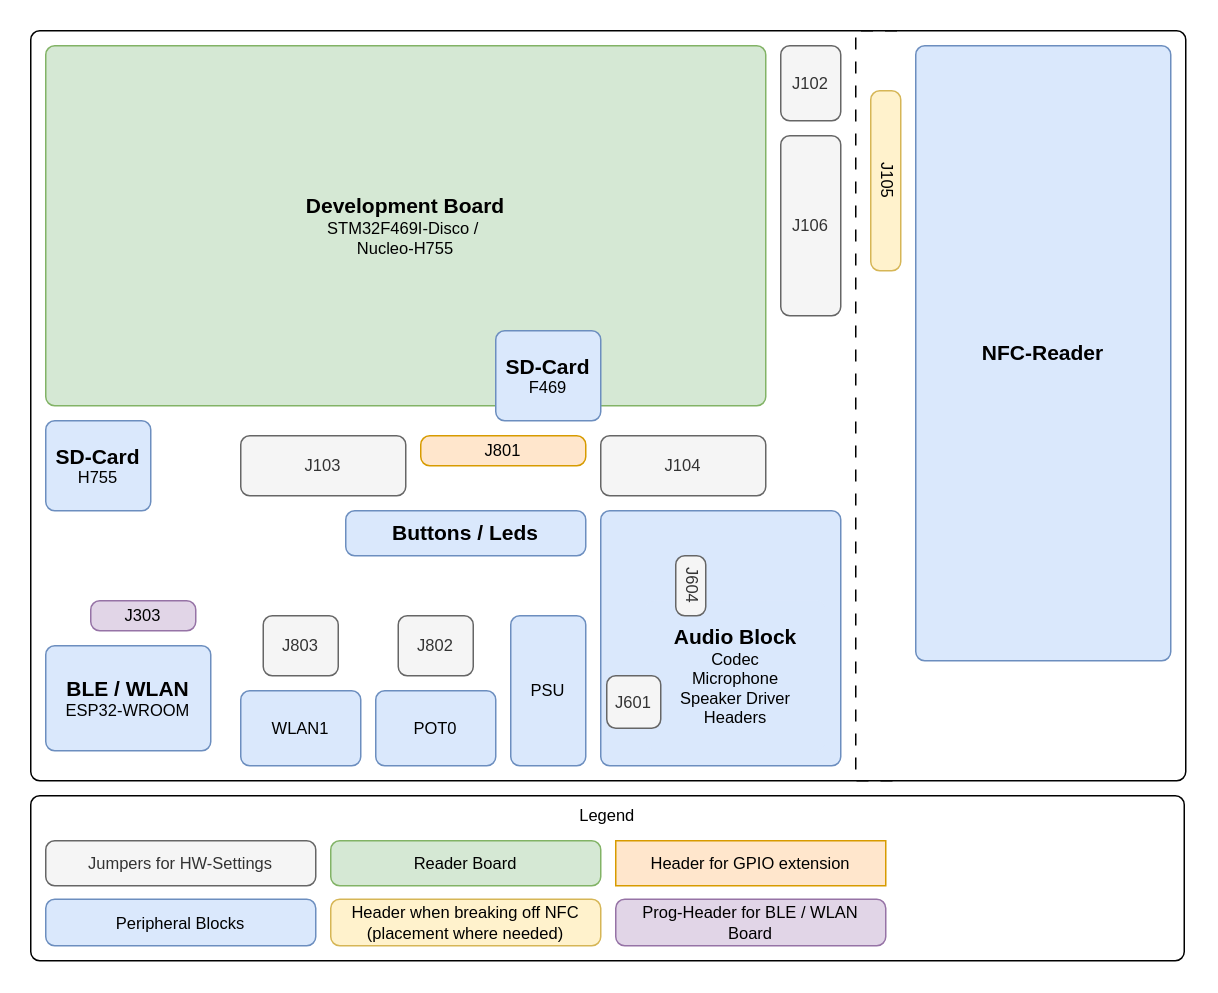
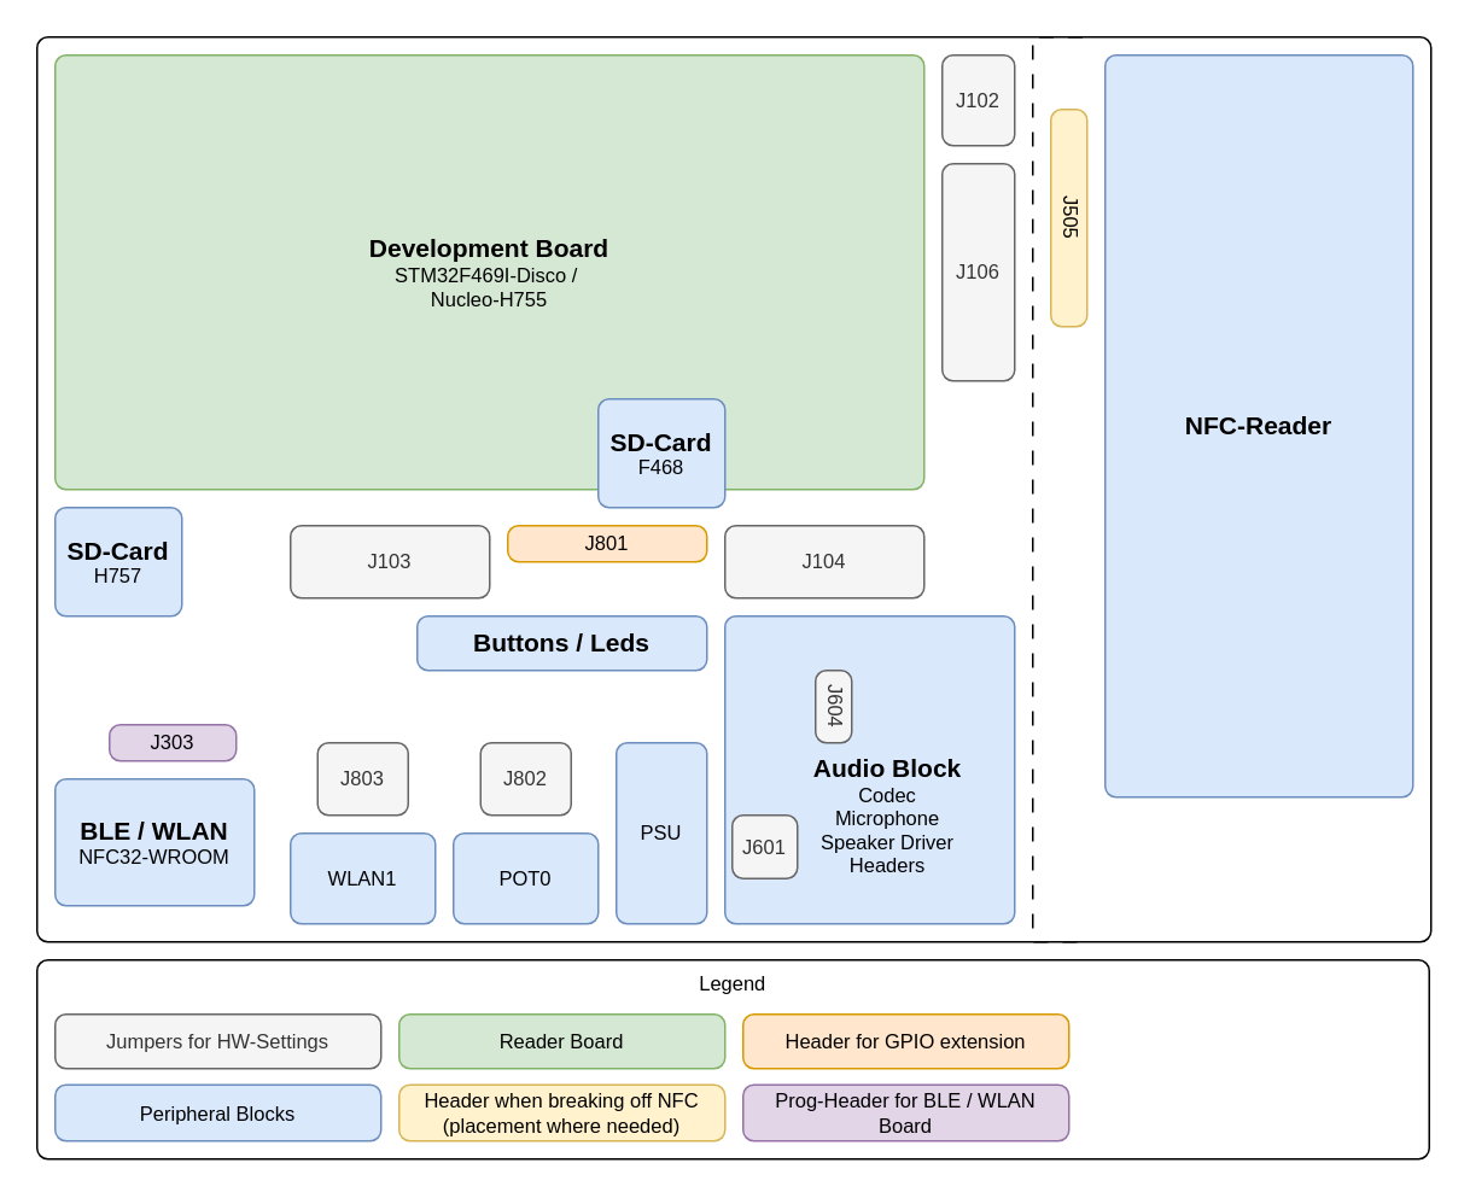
  <mxCell id="0" />
  <mxCell id="1" parent="0" />
  <mxCell id="2" value="Legend" style="rounded=1;whiteSpace=wrap;html=1;align=center;verticalAlign=top;fontFamily=Helvetica;fontSize=11;labelBackgroundColor=none;rotation=0;textDirection=ltr;arcSize=12;fillOpacity=100;absoluteArcSize=1;" parent="1" vertex="1"><mxGeometry x="20" y="530" width="769" height="110" as="geometry" /></mxCell>
  <mxCell id="3" value="" style="rounded=1;whiteSpace=wrap;html=1;align=center;verticalAlign=middle;fontFamily=Helvetica;fontSize=11;labelBackgroundColor=none;arcSize=12;absoluteArcSize=1;" parent="1" vertex="1"><mxGeometry x="20" y="20" width="770" height="500" as="geometry" /></mxCell>
  <mxCell id="4" style="edgeStyle=orthogonalEdgeStyle;rounded=0;orthogonalLoop=1;jettySize=auto;html=1;exitX=0.75;exitY=0;exitDx=0;exitDy=0;entryX=0.75;entryY=1;entryDx=0;entryDy=0;fontFamily=Helvetica;fontSize=12;fontColor=default;dashed=1;dashPattern=8 8;endArrow=none;startFill=0;" parent="1" source="3" target="3" edge="1"><mxGeometry relative="1" as="geometry"><Array as="points"><mxPoint x="570" y="20" /><mxPoint x="570" y="520" /></Array></mxGeometry></mxCell>
  <mxCell id="5" value="&lt;b&gt;&lt;font style=&quot;font-size: 14px;&quot;&gt;Development Board&lt;/font&gt;&lt;/b&gt;&lt;div&gt;STM32F469I-Disco /&amp;nbsp;&lt;br&gt;Nucleo-H755&lt;/div&gt;" style="rounded=1;whiteSpace=wrap;html=1;align=center;verticalAlign=middle;fontFamily=Helvetica;fontSize=11;labelBackgroundColor=none;arcSize=12;fillColor=#d5e8d4;strokeColor=#82b366;absoluteArcSize=1;fillOpacity=100;" parent="1" vertex="1"><mxGeometry x="30" y="30" width="480" height="240" as="geometry" /></mxCell>
  <mxCell id="6" value="J102" style="rounded=1;whiteSpace=wrap;html=1;align=center;verticalAlign=middle;fontFamily=Helvetica;fontSize=11;labelBackgroundColor=none;arcSize=12;fillColor=#f5f5f5;fontColor=#333333;strokeColor=#666666;fillOpacity=100;absoluteArcSize=1;" parent="1" vertex="1"><mxGeometry x="520" y="30" width="40" height="50" as="geometry" /></mxCell>
  <mxCell id="7" value="J106" style="rounded=1;whiteSpace=wrap;html=1;align=center;verticalAlign=middle;fontFamily=Helvetica;fontSize=11;labelBackgroundColor=none;arcSize=12;fillColor=#f5f5f5;fontColor=#333333;strokeColor=#666666;fillOpacity=100;absoluteArcSize=1;" parent="1" vertex="1"><mxGeometry x="520" y="90" width="40" height="120" as="geometry" /></mxCell>
- <mxCell id="8" value="J105" style="rounded=1;whiteSpace=wrap;html=1;align=center;verticalAlign=middle;fontFamily=Helvetica;fontSize=11;labelBackgroundColor=none;arcSize=12;textDirection=vertical-lr;fillColor=#fff2cc;strokeColor=#d6b656;fillOpacity=100;absoluteArcSize=1;" parent="1" vertex="1"><mxGeometry x="580" y="60" width="20" height="120" as="geometry" /></mxCell>
+ <mxCell id="8" value="J505" style="rounded=1;whiteSpace=wrap;html=1;align=center;verticalAlign=middle;fontFamily=Helvetica;fontSize=11;labelBackgroundColor=none;arcSize=12;textDirection=vertical-lr;fillColor=#fff2cc;strokeColor=#d6b656;fillOpacity=100;absoluteArcSize=1;" parent="1" vertex="1"><mxGeometry x="580" y="60" width="20" height="120" as="geometry" /></mxCell>
  <mxCell id="9" value="J104" style="rounded=1;whiteSpace=wrap;html=1;align=center;verticalAlign=middle;fontFamily=Helvetica;fontSize=11;labelBackgroundColor=none;arcSize=12;fillColor=#f5f5f5;fontColor=#333333;strokeColor=#666666;fillOpacity=100;absoluteArcSize=1;" parent="1" vertex="1"><mxGeometry x="400" y="290" width="110" height="40" as="geometry" /></mxCell>
  <mxCell id="10" value="J801" style="rounded=1;whiteSpace=wrap;html=1;align=center;verticalAlign=middle;fontFamily=Helvetica;fontSize=11;labelBackgroundColor=none;arcSize=12;fillColor=#ffe6cc;strokeColor=#d79b00;fillOpacity=100;absoluteArcSize=1;" parent="1" vertex="1"><mxGeometry x="280" y="290" width="110" height="20" as="geometry" /></mxCell>
  <mxCell id="11" value="J103" style="rounded=1;whiteSpace=wrap;html=1;align=center;verticalAlign=middle;fontFamily=Helvetica;fontSize=11;labelBackgroundColor=none;arcSize=12;fillColor=#f5f5f5;fontColor=#333333;strokeColor=#666666;fillOpacity=100;absoluteArcSize=1;" parent="1" vertex="1"><mxGeometry x="160" y="290" width="110" height="40" as="geometry" /></mxCell>
- <mxCell id="12" value="&lt;b&gt;&lt;font style=&quot;font-size: 14px;&quot;&gt;BLE / WLAN&lt;/font&gt;&lt;/b&gt;&lt;br&gt;ESP32-WROOM" style="rounded=1;whiteSpace=wrap;html=1;align=center;verticalAlign=middle;fontFamily=Helvetica;fontSize=11;labelBackgroundColor=none;arcSize=12;fillColor=#dae8fc;strokeColor=#6c8ebf;fillOpacity=100;absoluteArcSize=1;" parent="1" vertex="1"><mxGeometry x="30" y="430" width="110" height="70" as="geometry" /></mxCell>
+ <mxCell id="12" value="&lt;b&gt;&lt;font style=&quot;font-size: 14px;&quot;&gt;BLE / WLAN&lt;/font&gt;&lt;/b&gt;&lt;br&gt;NFC32-WROOM" style="rounded=1;whiteSpace=wrap;html=1;align=center;verticalAlign=middle;fontFamily=Helvetica;fontSize=11;labelBackgroundColor=none;arcSize=12;fillColor=#dae8fc;strokeColor=#6c8ebf;fillOpacity=100;absoluteArcSize=1;" parent="1" vertex="1"><mxGeometry x="30" y="430" width="110" height="70" as="geometry" /></mxCell>
  <mxCell id="13" value="J303" style="rounded=1;whiteSpace=wrap;html=1;align=center;verticalAlign=middle;fontFamily=Helvetica;fontSize=11;labelBackgroundColor=none;arcSize=12;fillColor=#e1d5e7;strokeColor=#9673a6;fillOpacity=100;absoluteArcSize=1;" parent="1" vertex="1"><mxGeometry x="60" y="400" width="70" height="20" as="geometry" /></mxCell>
- <mxCell id="14" value="&lt;b&gt;&lt;font style=&quot;font-size: 14px;&quot;&gt;SD-Card&lt;/font&gt;&lt;/b&gt;&lt;br&gt;F469" style="rounded=1;whiteSpace=wrap;html=1;align=center;verticalAlign=middle;fontFamily=Helvetica;fontSize=11;labelBackgroundColor=none;arcSize=12;fillColor=#dae8fc;strokeColor=#6c8ebf;fillOpacity=100;absoluteArcSize=1;" parent="1" vertex="1"><mxGeometry x="330" y="220" width="70" height="60" as="geometry" /></mxCell>
- <mxCell id="15" value="&lt;b&gt;&lt;font style=&quot;font-size: 14px;&quot;&gt;SD-Card&lt;/font&gt;&lt;/b&gt;&lt;br&gt;H755" style="rounded=1;whiteSpace=wrap;html=1;align=center;verticalAlign=middle;fontFamily=Helvetica;fontSize=11;labelBackgroundColor=none;arcSize=12;fillColor=#dae8fc;strokeColor=#6c8ebf;fillOpacity=100;absoluteArcSize=1;" parent="1" vertex="1"><mxGeometry x="30" y="280" width="70" height="60" as="geometry" /></mxCell>
+ <mxCell id="14" value="&lt;b&gt;&lt;font style=&quot;font-size: 14px;&quot;&gt;SD-Card&lt;/font&gt;&lt;/b&gt;&lt;br&gt;F468" style="rounded=1;whiteSpace=wrap;html=1;align=center;verticalAlign=middle;fontFamily=Helvetica;fontSize=11;labelBackgroundColor=none;arcSize=12;fillColor=#dae8fc;strokeColor=#6c8ebf;fillOpacity=100;absoluteArcSize=1;" parent="1" vertex="1"><mxGeometry x="330" y="220" width="70" height="60" as="geometry" /></mxCell>
+ <mxCell id="15" value="&lt;b&gt;&lt;font style=&quot;font-size: 14px;&quot;&gt;SD-Card&lt;/font&gt;&lt;/b&gt;&lt;br&gt;H757" style="rounded=1;whiteSpace=wrap;html=1;align=center;verticalAlign=middle;fontFamily=Helvetica;fontSize=11;labelBackgroundColor=none;arcSize=12;fillColor=#dae8fc;strokeColor=#6c8ebf;fillOpacity=100;absoluteArcSize=1;" parent="1" vertex="1"><mxGeometry x="30" y="280" width="70" height="60" as="geometry" /></mxCell>
  <mxCell id="16" value="WLAN1" style="rounded=1;whiteSpace=wrap;html=1;align=center;verticalAlign=middle;fontFamily=Helvetica;fontSize=11;labelBackgroundColor=none;arcSize=12;fillColor=#dae8fc;strokeColor=#6c8ebf;fillOpacity=100;absoluteArcSize=1;" parent="1" vertex="1"><mxGeometry x="160" y="460" width="80" height="50" as="geometry" /></mxCell>
  <mxCell id="17" value="POT0" style="rounded=1;whiteSpace=wrap;html=1;align=center;verticalAlign=middle;fontFamily=Helvetica;fontSize=11;labelBackgroundColor=none;arcSize=12;fillColor=#dae8fc;strokeColor=#6c8ebf;fillOpacity=100;absoluteArcSize=1;" parent="1" vertex="1"><mxGeometry x="250" y="460" width="80" height="50" as="geometry" /></mxCell>
  <mxCell id="18" value="PSU" style="rounded=1;whiteSpace=wrap;html=1;align=center;verticalAlign=middle;fontFamily=Helvetica;fontSize=11;labelBackgroundColor=none;arcSize=12;fillColor=#dae8fc;strokeColor=#6c8ebf;fillOpacity=100;absoluteArcSize=1;" parent="1" vertex="1"><mxGeometry x="340" y="410" width="50" height="100" as="geometry" /></mxCell>
  <mxCell id="19" value="&lt;b&gt;&lt;font style=&quot;font-size: 14px;&quot;&gt;NFC-Reader&lt;/font&gt;&lt;/b&gt;" style="rounded=1;whiteSpace=wrap;html=1;align=center;verticalAlign=middle;fontFamily=Helvetica;fontSize=11;labelBackgroundColor=none;arcSize=12;fillColor=#dae8fc;strokeColor=#6c8ebf;fillOpacity=100;absoluteArcSize=1;" parent="1" vertex="1"><mxGeometry x="610" y="30" width="170" height="410" as="geometry" /></mxCell>
  <mxCell id="20" value="&lt;span style=&quot;font-size: 14px;&quot;&gt;&lt;b&gt;Buttons / Leds&lt;/b&gt;&lt;/span&gt;" style="rounded=1;whiteSpace=wrap;html=1;align=center;verticalAlign=middle;fontFamily=Helvetica;fontSize=11;labelBackgroundColor=none;arcSize=12;fillColor=#dae8fc;strokeColor=#6c8ebf;fillOpacity=100;absoluteArcSize=1;" parent="1" vertex="1"><mxGeometry x="230" y="340" width="160" height="30" as="geometry" /></mxCell>
  <mxCell id="21" value="J803" style="rounded=1;whiteSpace=wrap;html=1;align=center;verticalAlign=middle;fontFamily=Helvetica;fontSize=11;labelBackgroundColor=none;arcSize=12;fillColor=#f5f5f5;fontColor=#333333;strokeColor=#666666;fillOpacity=100;absoluteArcSize=1;" parent="1" vertex="1"><mxGeometry x="175" y="410" width="50" height="40" as="geometry" /></mxCell>
  <mxCell id="22" value="J802" style="rounded=1;whiteSpace=wrap;html=1;align=center;verticalAlign=middle;fontFamily=Helvetica;fontSize=11;labelBackgroundColor=none;arcSize=12;fillColor=#f5f5f5;fontColor=#333333;strokeColor=#666666;fillOpacity=100;absoluteArcSize=1;" parent="1" vertex="1"><mxGeometry x="265" y="410" width="50" height="40" as="geometry" /></mxCell>
  <mxCell id="23" value="Jumpers for HW-Settings" style="rounded=1;whiteSpace=wrap;html=1;align=center;verticalAlign=middle;fontFamily=Helvetica;fontSize=11;labelBackgroundColor=none;arcSize=12;fillColor=#f5f5f5;fontColor=#333333;strokeColor=#666666;fillOpacity=100;absoluteArcSize=1;" parent="1" vertex="1"><mxGeometry x="30" y="560" width="180" height="30" as="geometry" /></mxCell>
  <mxCell id="24" value="Peripheral Blocks" style="rounded=1;whiteSpace=wrap;html=1;align=center;verticalAlign=middle;fontFamily=Helvetica;fontSize=11;labelBackgroundColor=none;arcSize=12;fillColor=#dae8fc;strokeColor=#6c8ebf;fillOpacity=100;absoluteArcSize=1;" parent="1" vertex="1"><mxGeometry x="30" y="599" width="180" height="31" as="geometry" /></mxCell>
  <mxCell id="25" value="Reader Board" style="rounded=1;whiteSpace=wrap;html=1;align=center;verticalAlign=middle;fontFamily=Helvetica;fontSize=11;labelBackgroundColor=none;arcSize=12;fillColor=#d5e8d4;strokeColor=#82b366;fillOpacity=100;absoluteArcSize=1;" parent="1" vertex="1"><mxGeometry x="220" y="560" width="180" height="30" as="geometry" /></mxCell>
  <mxCell id="26" value="Header when breaking off NFC&lt;br&gt;(placement where needed)" style="rounded=1;whiteSpace=wrap;html=1;align=center;verticalAlign=middle;fontFamily=Helvetica;fontSize=11;labelBackgroundColor=none;arcSize=12;fillColor=#fff2cc;strokeColor=#d6b656;fillOpacity=100;absoluteArcSize=1;" parent="1" vertex="1"><mxGeometry x="220" y="599" width="180" height="31" as="geometry" /></mxCell>
- <mxCell id="27" value="Header for GPIO extension" style="whiteSpace=wrap;html=1;align=center;verticalAlign=middle;fontFamily=Helvetica;fontSize=11;labelBackgroundColor=none;arcSize=12;fillColor=#ffe6cc;strokeColor=#d79b00;fillOpacity=100;absoluteArcSize=1;rounded=0;" parent="1" vertex="1"><mxGeometry x="410" y="560" width="180" height="30" as="geometry" /></mxCell>
+ <mxCell id="27" value="Header for GPIO extension" style="rounded=1;whiteSpace=wrap;html=1;align=center;verticalAlign=middle;fontFamily=Helvetica;fontSize=11;labelBackgroundColor=none;arcSize=12;fillColor=#ffe6cc;strokeColor=#d79b00;fillOpacity=100;absoluteArcSize=1;" parent="1" vertex="1"><mxGeometry x="410" y="560" width="180" height="30" as="geometry" /></mxCell>
  <mxCell id="28" value="" style="group;arcSize=12;fillOpacity=100;absoluteArcSize=1;" parent="1" vertex="1" connectable="0"><mxGeometry x="400" y="340" width="160" height="170" as="geometry" /></mxCell>
  <mxCell id="29" value="&lt;div&gt;&lt;br&gt;&lt;/div&gt;" style="rounded=1;whiteSpace=wrap;html=1;align=center;verticalAlign=middle;fontFamily=Helvetica;fontSize=11;labelBackgroundColor=none;arcSize=12;fillColor=#dae8fc;strokeColor=#6c8ebf;fillOpacity=100;absoluteArcSize=1;" parent="28" vertex="1"><mxGeometry width="160" height="170" as="geometry" /></mxCell>
  <mxCell id="30" value="&lt;b&gt;&lt;font style=&quot;font-size: 14px;&quot;&gt;Audio Block&lt;/font&gt;&lt;/b&gt;&lt;br&gt;Codec&lt;br&gt;Microphone&lt;div&gt;Speaker Driver&lt;/div&gt;&lt;div&gt;Headers&lt;/div&gt;" style="rounded=1;whiteSpace=wrap;html=1;align=center;verticalAlign=middle;fontFamily=Helvetica;fontSize=11;labelBackgroundColor=none;arcSize=12;strokeColor=none;fillColor=#dae8fc;fillOpacity=100;absoluteArcSize=1;" parent="28" vertex="1"><mxGeometry x="30" y="60" width="120" height="100" as="geometry" /></mxCell>
  <mxCell id="31" value="J601" style="rounded=1;whiteSpace=wrap;html=1;align=center;verticalAlign=middle;fontFamily=Helvetica;fontSize=11;labelBackgroundColor=none;arcSize=12;fillColor=#f5f5f5;fontColor=#333333;strokeColor=#666666;fillOpacity=100;absoluteArcSize=1;" parent="28" vertex="1"><mxGeometry x="4" y="110" width="36" height="35" as="geometry" /></mxCell>
  <mxCell id="32" value="J604" style="rounded=1;whiteSpace=wrap;html=1;align=center;verticalAlign=middle;fontFamily=Helvetica;fontSize=11;labelBackgroundColor=none;arcSize=12;textDirection=vertical-lr;fillColor=#f5f5f5;fontColor=#333333;strokeColor=#666666;fillOpacity=100;absoluteArcSize=1;" parent="28" vertex="1"><mxGeometry x="50" y="30" width="20" height="40" as="geometry" /></mxCell>
  <mxCell id="33" value="Prog-Header for BLE / WLAN&lt;br&gt;Board" style="rounded=1;whiteSpace=wrap;html=1;align=center;verticalAlign=middle;fontFamily=Helvetica;fontSize=11;labelBackgroundColor=none;arcSize=12;fillColor=#e1d5e7;strokeColor=#9673a6;fillOpacity=100;absoluteArcSize=1;" parent="1" vertex="1"><mxGeometry x="410" y="599" width="180" height="31" as="geometry" /></mxCell>
